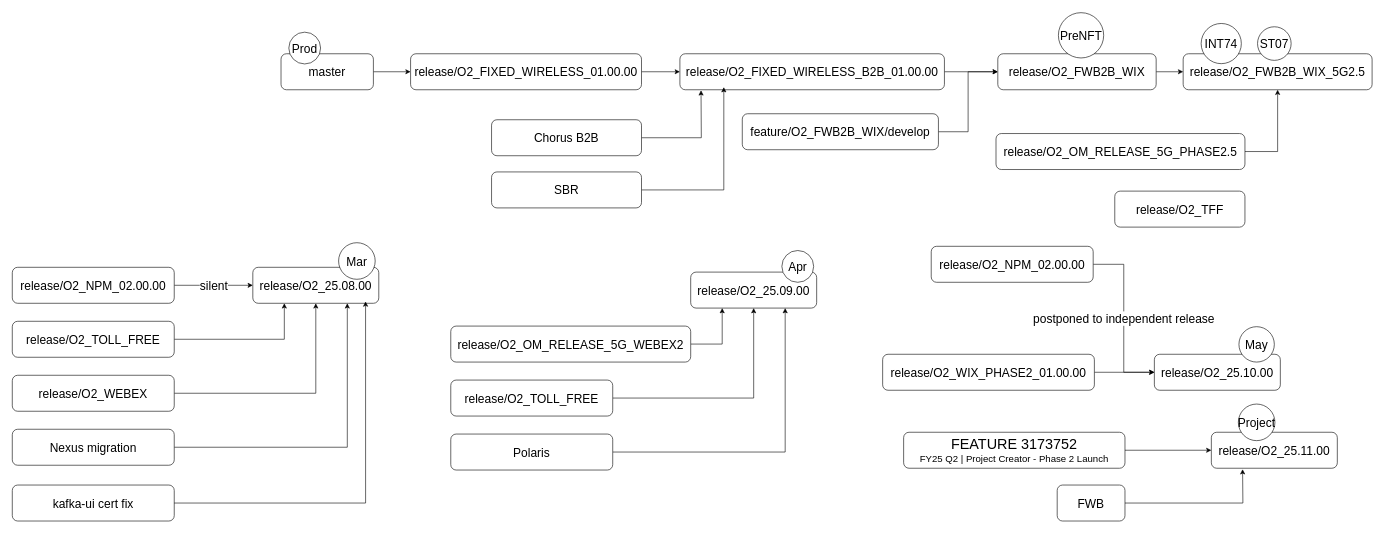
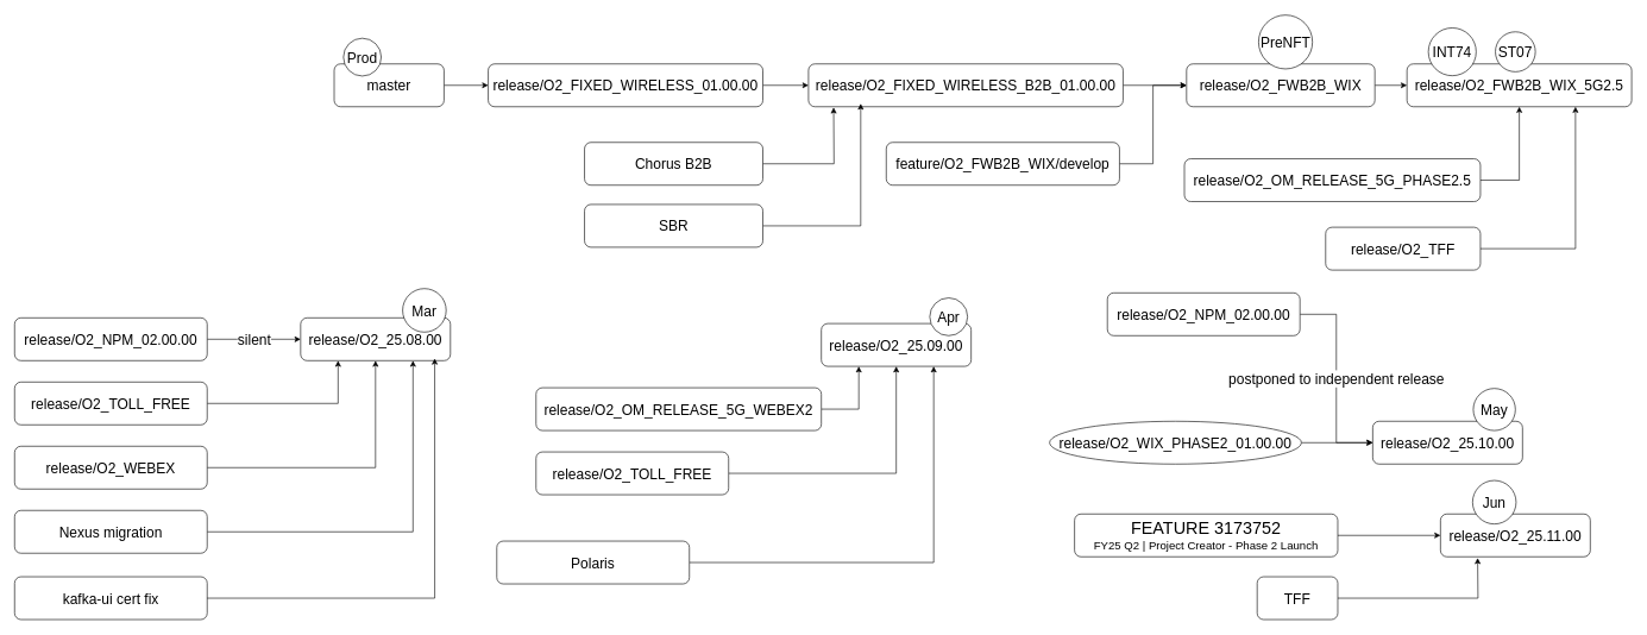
  <mxCell id="0" />
  <mxCell id="1" parent="0" />
  <mxCell id="2" style="edgeStyle=orthogonalEdgeStyle;rounded=0;orthogonalLoop=1;jettySize=auto;html=1;exitX=1;exitY=0.5;exitDx=0;exitDy=0;entryX=0;entryY=0.5;entryDx=0;entryDy=0;" parent="1" source="3" target="7" edge="1"><mxGeometry relative="1" as="geometry" /></mxCell>
  <mxCell id="3" value="release/O2_FIXED_WIRELESS_B2B_01.00.00" style="rounded=1;whiteSpace=wrap;html=1;fontSize=20;" parent="1" vertex="1"><mxGeometry x="1133" y="89" width="441" height="60" as="geometry" /></mxCell>
  <mxCell id="4" style="edgeStyle=orthogonalEdgeStyle;rounded=0;orthogonalLoop=1;jettySize=auto;html=1;fontSize=20;exitX=1;exitY=0.5;exitDx=0;exitDy=0;entryX=0;entryY=0.5;entryDx=0;entryDy=0;" parent="1" source="5" target="3" edge="1"><mxGeometry relative="1" as="geometry"><mxPoint x="910" y="156" as="sourcePoint" /><mxPoint x="952" y="156" as="targetPoint" /></mxGeometry></mxCell>
  <mxCell id="5" value="release/O2_FIXED_WIRELESS_01.00.00" style="rounded=1;whiteSpace=wrap;html=1;fontSize=20;" parent="1" vertex="1"><mxGeometry x="684" y="89" width="385" height="60" as="geometry" /></mxCell>
  <mxCell id="6" style="edgeStyle=orthogonalEdgeStyle;rounded=0;orthogonalLoop=1;jettySize=auto;html=1;exitX=1;exitY=0.5;exitDx=0;exitDy=0;entryX=0;entryY=0.5;entryDx=0;entryDy=0;fontSize=20;" parent="1" source="7" target="8" edge="1"><mxGeometry relative="1" as="geometry" /></mxCell>
  <mxCell id="7" value="release/O2_FWB2B_WIX" style="rounded=1;whiteSpace=wrap;html=1;fontSize=20;" parent="1" vertex="1"><mxGeometry x="1663" y="89" width="264" height="60" as="geometry" /></mxCell>
  <mxCell id="8" value="release/O2_FWB2B_WIX_5G2.5" style="rounded=1;whiteSpace=wrap;html=1;fontSize=20;" parent="1" vertex="1"><mxGeometry x="1972" y="89" width="315" height="60" as="geometry" /></mxCell>
  <mxCell id="9" style="edgeStyle=orthogonalEdgeStyle;rounded=0;orthogonalLoop=1;jettySize=auto;html=1;exitX=1;exitY=0.5;exitDx=0;exitDy=0;fontSize=20;" parent="1" source="10" target="5" edge="1"><mxGeometry relative="1" as="geometry" /></mxCell>
  <mxCell id="10" value="master" style="rounded=1;whiteSpace=wrap;html=1;fontSize=20;" parent="1" vertex="1"><mxGeometry x="468" y="89" width="154" height="60" as="geometry" /></mxCell>
  <mxCell id="11" style="edgeStyle=orthogonalEdgeStyle;rounded=0;orthogonalLoop=1;jettySize=auto;html=1;exitX=1;exitY=0.5;exitDx=0;exitDy=0;fontSize=20;" parent="1" source="12" target="13" edge="1"><mxGeometry relative="1" as="geometry" /></mxCell>
- <mxCell id="12" value="release/O2_WIX_PHASE2_01.00.00" style="rounded=1;whiteSpace=wrap;html=1;fontSize=20;" parent="1" vertex="1"><mxGeometry x="1471" y="590" width="353" height="60" as="geometry" /></mxCell>
+ <mxCell id="12" value="release/O2_WIX_PHASE2_01.00.00" style="ellipse;whiteSpace=wrap;html=1;fontSize=20;" parent="1" vertex="1"><mxGeometry x="1471" y="590" width="353" height="60" as="geometry" /></mxCell>
  <mxCell id="13" value="release/O2_25.10.00" style="rounded=1;whiteSpace=wrap;html=1;fontSize=20;" parent="1" vertex="1"><mxGeometry x="1924" y="590" width="210" height="60" as="geometry" /></mxCell>
  <mxCell id="14" style="edgeStyle=orthogonalEdgeStyle;rounded=0;orthogonalLoop=1;jettySize=auto;html=1;exitX=1;exitY=0.5;exitDx=0;exitDy=0;entryX=0;entryY=0.5;entryDx=0;entryDy=0;fontSize=20;" parent="1" source="15" target="7" edge="1"><mxGeometry relative="1" as="geometry" /></mxCell>
- <mxCell id="15" value="feature/O2_FWB2B_WIX/develop" style="rounded=1;whiteSpace=wrap;html=1;fontSize=20;" parent="1" vertex="1"><mxGeometry x="1237" y="189" width="327" height="60" as="geometry" /></mxCell>
+ <mxCell id="15" value="feature/O2_FWB2B_WIX/develop" style="rounded=1;whiteSpace=wrap;html=1;fontSize=20;" parent="1" vertex="1"><mxGeometry x="1242" y="199" width="327" height="60" as="geometry" /></mxCell>
  <mxCell id="16" value="release/O2_25.08.00" style="rounded=1;whiteSpace=wrap;html=1;fontSize=20;labelBackgroundColor=default;" parent="1" vertex="1"><mxGeometry x="421" y="445" width="210" height="60" as="geometry" /></mxCell>
  <mxCell id="17" value="silent" style="edgeStyle=orthogonalEdgeStyle;rounded=0;orthogonalLoop=1;jettySize=auto;html=1;exitX=1;exitY=0.5;exitDx=0;exitDy=0;entryX=0;entryY=0.5;entryDx=0;entryDy=0;fontSize=20;" parent="1" source="18" target="16" edge="1"><mxGeometry relative="1" as="geometry" /></mxCell>
  <mxCell id="18" value="release/O2_NPM_02.00.00" style="rounded=1;whiteSpace=wrap;html=1;fontSize=20;" parent="1" vertex="1"><mxGeometry x="20" y="445" width="270" height="60" as="geometry" /></mxCell>
  <mxCell id="19" style="edgeStyle=orthogonalEdgeStyle;rounded=0;orthogonalLoop=1;jettySize=auto;html=1;exitX=1;exitY=0.5;exitDx=0;exitDy=0;entryX=0.25;entryY=1;entryDx=0;entryDy=0;fontSize=20;" parent="1" source="20" target="16" edge="1"><mxGeometry relative="1" as="geometry" /></mxCell>
  <mxCell id="20" value="release/O2_TOLL_FREE" style="rounded=1;whiteSpace=wrap;html=1;fontSize=20;" parent="1" vertex="1"><mxGeometry x="20" y="535" width="270" height="60" as="geometry" /></mxCell>
  <mxCell id="21" style="edgeStyle=orthogonalEdgeStyle;rounded=0;orthogonalLoop=1;jettySize=auto;html=1;exitX=1;exitY=0.5;exitDx=0;exitDy=0;entryX=0.5;entryY=1;entryDx=0;entryDy=0;fontSize=20;" parent="1" source="22" target="16" edge="1"><mxGeometry relative="1" as="geometry" /></mxCell>
  <mxCell id="22" value="release/O2_WEBEX" style="rounded=1;whiteSpace=wrap;html=1;fontSize=20;" parent="1" vertex="1"><mxGeometry x="20" y="625" width="270" height="60" as="geometry" /></mxCell>
  <mxCell id="23" style="edgeStyle=orthogonalEdgeStyle;rounded=0;orthogonalLoop=1;jettySize=auto;html=1;exitX=1;exitY=0.5;exitDx=0;exitDy=0;entryX=0.75;entryY=1;entryDx=0;entryDy=0;fontSize=20;" parent="1" source="25" target="16" edge="1"><mxGeometry relative="1" as="geometry" /></mxCell>
  <mxCell id="24" value="release/O2_25.09.00" style="rounded=1;whiteSpace=wrap;html=1;fontSize=20;" parent="1" vertex="1"><mxGeometry x="1151" y="453" width="210" height="60" as="geometry" /></mxCell>
  <mxCell id="25" value="Nexus migration" style="rounded=1;whiteSpace=wrap;html=1;fontSize=20;" parent="1" vertex="1"><mxGeometry x="20" y="715" width="270" height="60" as="geometry" /></mxCell>
  <mxCell id="26" value="postponed to independent release" style="edgeStyle=orthogonalEdgeStyle;rounded=0;orthogonalLoop=1;jettySize=auto;html=1;exitX=1;exitY=0.5;exitDx=0;exitDy=0;entryX=0;entryY=0.5;entryDx=0;entryDy=0;fontSize=20;" parent="1" source="27" target="13" edge="1"><mxGeometry relative="1" as="geometry"><mxPoint x="1642" y="496" as="targetPoint" /></mxGeometry></mxCell>
  <mxCell id="27" value="release/O2_NPM_02.00.00" style="rounded=1;whiteSpace=wrap;html=1;fontSize=20;" parent="1" vertex="1"><mxGeometry x="1552" y="410" width="270" height="60" as="geometry" /></mxCell>
  <mxCell id="28" style="edgeStyle=orthogonalEdgeStyle;rounded=0;orthogonalLoop=1;jettySize=auto;html=1;exitX=1;exitY=0.5;exitDx=0;exitDy=0;entryX=0.25;entryY=1;entryDx=0;entryDy=0;fontSize=20;" parent="1" source="29" target="24" edge="1"><mxGeometry relative="1" as="geometry" /></mxCell>
  <mxCell id="29" value="release/O2_OM_RELEASE_5G_WEBEX2" style="rounded=1;whiteSpace=wrap;html=1;fontSize=20;" parent="1" vertex="1"><mxGeometry x="751" y="543" width="400" height="60" as="geometry" /></mxCell>
  <mxCell id="30" style="edgeStyle=orthogonalEdgeStyle;rounded=0;orthogonalLoop=1;jettySize=auto;html=1;exitX=1;exitY=0.5;exitDx=0;exitDy=0;entryX=0.5;entryY=1;entryDx=0;entryDy=0;fontSize=20;" parent="1" source="31" target="24" edge="1"><mxGeometry relative="1" as="geometry" /></mxCell>
  <mxCell id="31" value="release/O2_TOLL_FREE" style="rounded=1;whiteSpace=wrap;html=1;fontSize=20;" parent="1" vertex="1"><mxGeometry x="751" y="633" width="270" height="60" as="geometry" /></mxCell>
  <mxCell id="32" style="edgeStyle=orthogonalEdgeStyle;rounded=0;orthogonalLoop=1;jettySize=auto;html=1;exitX=1;exitY=0.5;exitDx=0;exitDy=0;entryX=0.75;entryY=1;entryDx=0;entryDy=0;fontSize=20;" parent="1" source="33" target="24" edge="1"><mxGeometry relative="1" as="geometry" /></mxCell>
- <mxCell id="33" value="Polaris" style="rounded=1;whiteSpace=wrap;html=1;fontSize=20;" parent="1" vertex="1"><mxGeometry x="751" y="723" width="270" height="60" as="geometry" /></mxCell>
+ <mxCell id="33" value="Polaris" style="rounded=1;whiteSpace=wrap;html=1;fontSize=20;" parent="1" vertex="1"><mxGeometry x="696" y="758" width="270" height="60" as="geometry" /></mxCell>
  <mxCell id="34" style="edgeStyle=orthogonalEdgeStyle;rounded=0;orthogonalLoop=1;jettySize=auto;html=1;exitX=1;exitY=0.5;exitDx=0;exitDy=0;entryX=0.5;entryY=1;entryDx=0;entryDy=0;fontSize=20;" parent="1" source="35" target="8" edge="1"><mxGeometry relative="1" as="geometry" /></mxCell>
  <mxCell id="35" value="release/O2_OM_RELEASE_5G_PHASE2.5" style="rounded=1;whiteSpace=wrap;html=1;fontSize=20;" parent="1" vertex="1"><mxGeometry x="1660" y="222" width="415" height="60" as="geometry" /></mxCell>
  <mxCell id="36" style="edgeStyle=orthogonalEdgeStyle;rounded=0;orthogonalLoop=1;jettySize=auto;html=1;exitX=1;exitY=0.5;exitDx=0;exitDy=0;" parent="1" source="37" edge="1"><mxGeometry relative="1" as="geometry"><mxPoint x="1168.211" y="149.947" as="targetPoint" /></mxGeometry></mxCell>
  <mxCell id="37" value="Chorus B2B" style="rounded=1;whiteSpace=wrap;html=1;fontSize=20;" parent="1" vertex="1"><mxGeometry x="819" y="199" width="250" height="60" as="geometry" /></mxCell>
  <mxCell id="38" style="edgeStyle=orthogonalEdgeStyle;rounded=0;orthogonalLoop=1;jettySize=auto;html=1;exitX=1;exitY=0.5;exitDx=0;exitDy=0;entryX=0.166;entryY=0.928;entryDx=0;entryDy=0;entryPerimeter=0;fontSize=20;" parent="1" source="39" target="3" edge="1"><mxGeometry relative="1" as="geometry"><mxPoint x="1002.274" y="184.98" as="targetPoint" /></mxGeometry></mxCell>
  <mxCell id="39" value="SBR" style="rounded=1;whiteSpace=wrap;html=1;fontSize=20;" parent="1" vertex="1"><mxGeometry x="819" y="286" width="250" height="60" as="geometry" /></mxCell>
  <mxCell id="40" value="Mar" style="ellipse;whiteSpace=wrap;html=1;aspect=fixed;fontSize=20;" parent="1" vertex="1"><mxGeometry x="564" y="404" width="61" height="61" as="geometry" /></mxCell>
  <mxCell id="41" value="Apr" style="ellipse;whiteSpace=wrap;html=1;aspect=fixed;fontSize=20;" parent="1" vertex="1"><mxGeometry x="1303" y="417" width="53" height="53" as="geometry" /></mxCell>
  <mxCell id="42" value="May" style="ellipse;whiteSpace=wrap;html=1;aspect=fixed;fontSize=20;" parent="1" vertex="1"><mxGeometry x="2065" y="544" width="59" height="59" as="geometry" /></mxCell>
  <mxCell id="43" value="release/O2_25.11.00" style="rounded=1;whiteSpace=wrap;html=1;fontSize=20;" parent="1" vertex="1"><mxGeometry x="2019" y="720" width="210" height="60" as="geometry" /></mxCell>
- <mxCell id="44" value="Project" style="ellipse;whiteSpace=wrap;html=1;aspect=fixed;fontSize=20;" parent="1" vertex="1"><mxGeometry x="2064" y="673" width="61" height="61" as="geometry" /></mxCell>
+ <mxCell id="44" value="Jun" style="ellipse;whiteSpace=wrap;html=1;aspect=fixed;fontSize=20;" parent="1" vertex="1"><mxGeometry x="2064" y="673" width="61" height="61" as="geometry" /></mxCell>
  <mxCell id="45" value="PreNFT" style="ellipse;whiteSpace=wrap;html=1;aspect=fixed;fontSize=20;" parent="1" vertex="1"><mxGeometry x="1764" y="20.5" width="75.5" height="75.5" as="geometry" /></mxCell>
  <mxCell id="46" value="INT74" style="ellipse;whiteSpace=wrap;html=1;aspect=fixed;fontSize=20;" parent="1" vertex="1"><mxGeometry x="2002" y="38.5" width="67" height="67" as="geometry" /></mxCell>
  <mxCell id="47" value="Prod" style="ellipse;whiteSpace=wrap;html=1;aspect=fixed;fontSize=20;" parent="1" vertex="1"><mxGeometry x="481" y="53" width="53" height="53" as="geometry" /></mxCell>
  <mxCell id="48" value="ST07" style="ellipse;whiteSpace=wrap;html=1;aspect=fixed;fontSize=20;" parent="1" vertex="1"><mxGeometry x="2096" y="44" width="56" height="56" as="geometry" /></mxCell>
  <mxCell id="49" value="kafka-ui cert fix" style="rounded=1;whiteSpace=wrap;html=1;fontSize=20;" parent="1" vertex="1"><mxGeometry x="20" y="808" width="270" height="60" as="geometry" /></mxCell>
  <mxCell id="50" style="edgeStyle=orthogonalEdgeStyle;rounded=0;orthogonalLoop=1;jettySize=auto;html=1;exitX=1;exitY=0.5;exitDx=0;exitDy=0;entryX=0.895;entryY=0.95;entryDx=0;entryDy=0;entryPerimeter=0;fontSize=20;" parent="1" source="49" target="16" edge="1"><mxGeometry relative="1" as="geometry" /></mxCell>
  <mxCell id="51" style="edgeStyle=orthogonalEdgeStyle;rounded=0;orthogonalLoop=1;jettySize=auto;html=1;exitX=1;exitY=0.5;exitDx=0;exitDy=0;" parent="1" source="52" edge="1"><mxGeometry relative="1" as="geometry"><mxPoint x="2071.059" y="781.647" as="targetPoint" /></mxGeometry></mxCell>
- <mxCell id="52" value="FWB" style="rounded=1;whiteSpace=wrap;html=1;fontSize=20;" parent="1" vertex="1"><mxGeometry x="1762" y="808" width="113" height="60" as="geometry" /></mxCell>
+ <mxCell id="52" value="TFF" style="rounded=1;whiteSpace=wrap;html=1;fontSize=20;" parent="1" vertex="1"><mxGeometry x="1762" y="808" width="113" height="60" as="geometry" /></mxCell>
  <mxCell id="53" style="edgeStyle=orthogonalEdgeStyle;rounded=0;orthogonalLoop=1;jettySize=auto;html=1;exitX=1;exitY=0.5;exitDx=0;exitDy=0;entryX=0;entryY=0.5;entryDx=0;entryDy=0;" edge="1" parent="1" source="54" target="43"><mxGeometry relative="1" as="geometry" /></mxCell>
  <mxCell id="54" value="&lt;div&gt;&lt;font style=&quot;font-size: 24px;&quot;&gt;FEATURE 3173752&lt;/font&gt;&lt;/div&gt;&lt;div&gt;&lt;font size=&quot;3&quot;&gt;FY25 Q2 | Project Creator - Phase 2 Launch&lt;/font&gt;&lt;/div&gt;" style="rounded=1;whiteSpace=wrap;html=1;" vertex="1" parent="1"><mxGeometry x="1506" y="720" width="369" height="60" as="geometry" /></mxCell>
+ <mxCell id="55" style="edgeStyle=orthogonalEdgeStyle;rounded=0;orthogonalLoop=1;jettySize=auto;html=1;exitX=1;exitY=0.5;exitDx=0;exitDy=0;entryX=0.75;entryY=1;entryDx=0;entryDy=0;" edge="1" parent="1" source="56" target="8"><mxGeometry relative="1" as="geometry" /></mxCell>
  <mxCell id="56" value="&lt;font style=&quot;font-size: 20px;&quot;&gt;release/O2_TFF&lt;/font&gt;" style="rounded=1;whiteSpace=wrap;html=1;" vertex="1" parent="1"><mxGeometry x="1858" y="318" width="217" height="60" as="geometry" /></mxCell>
